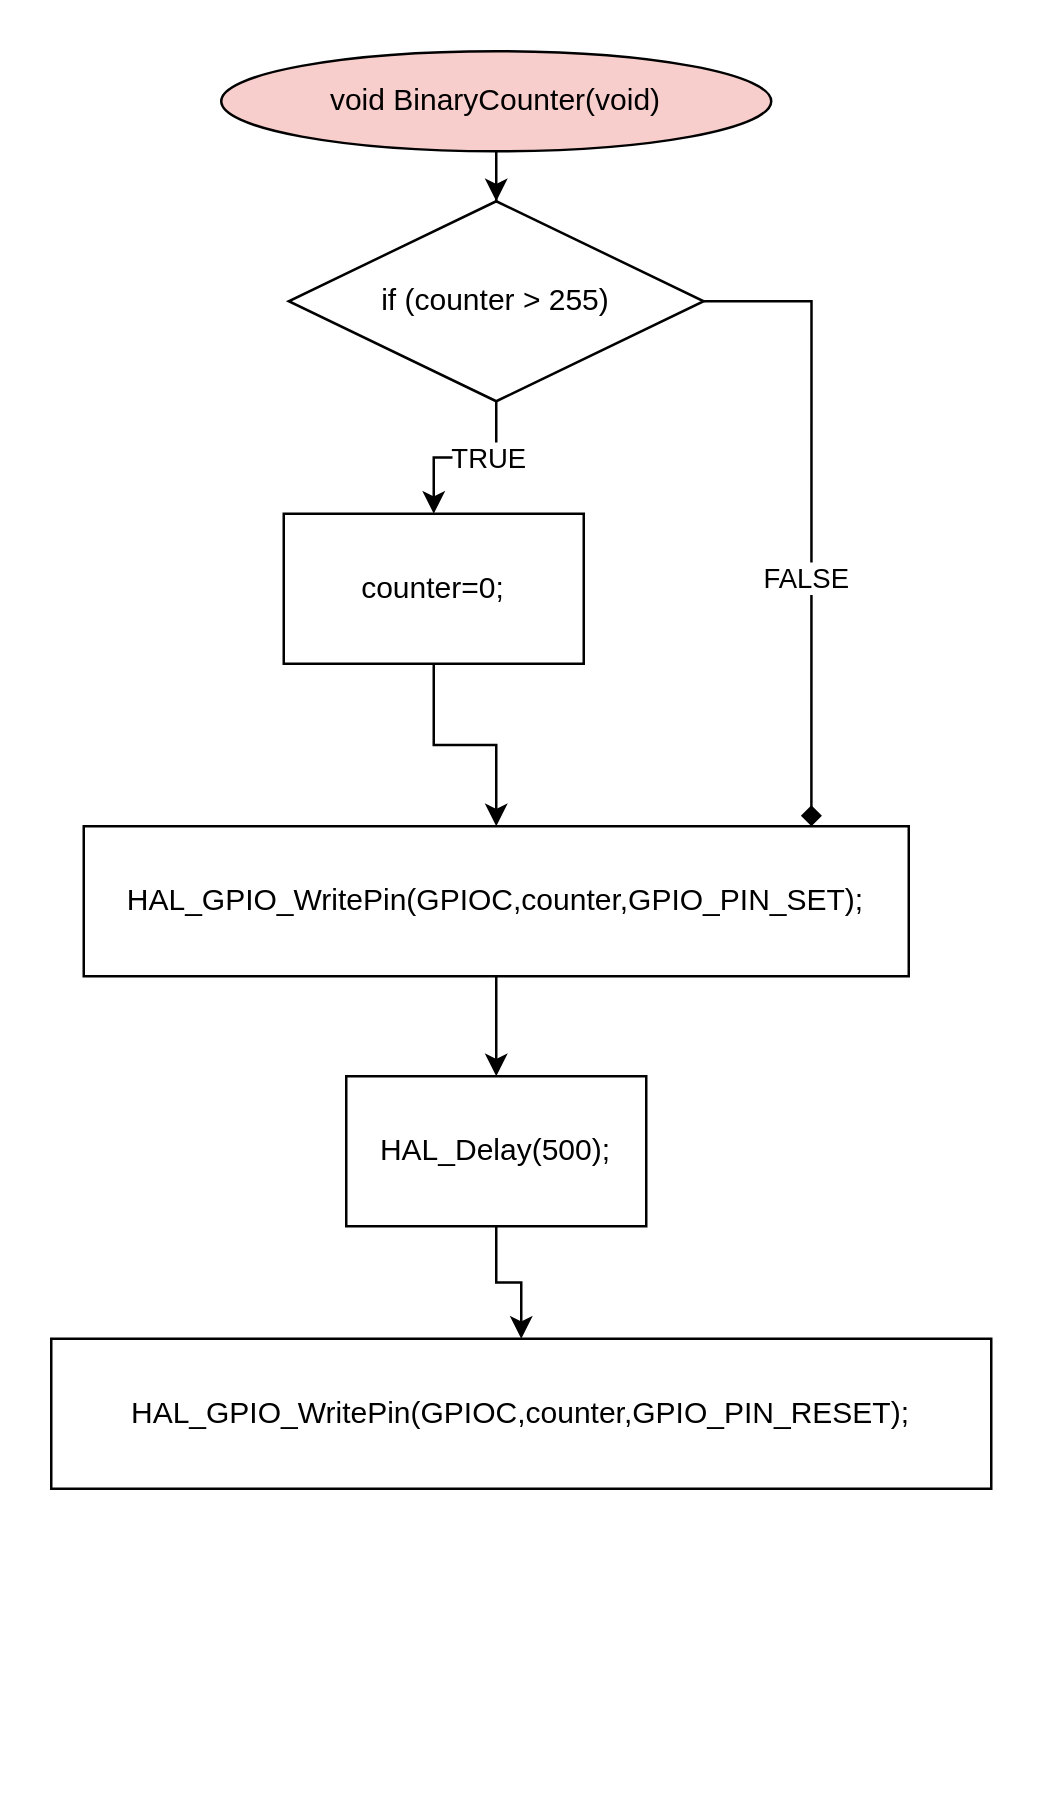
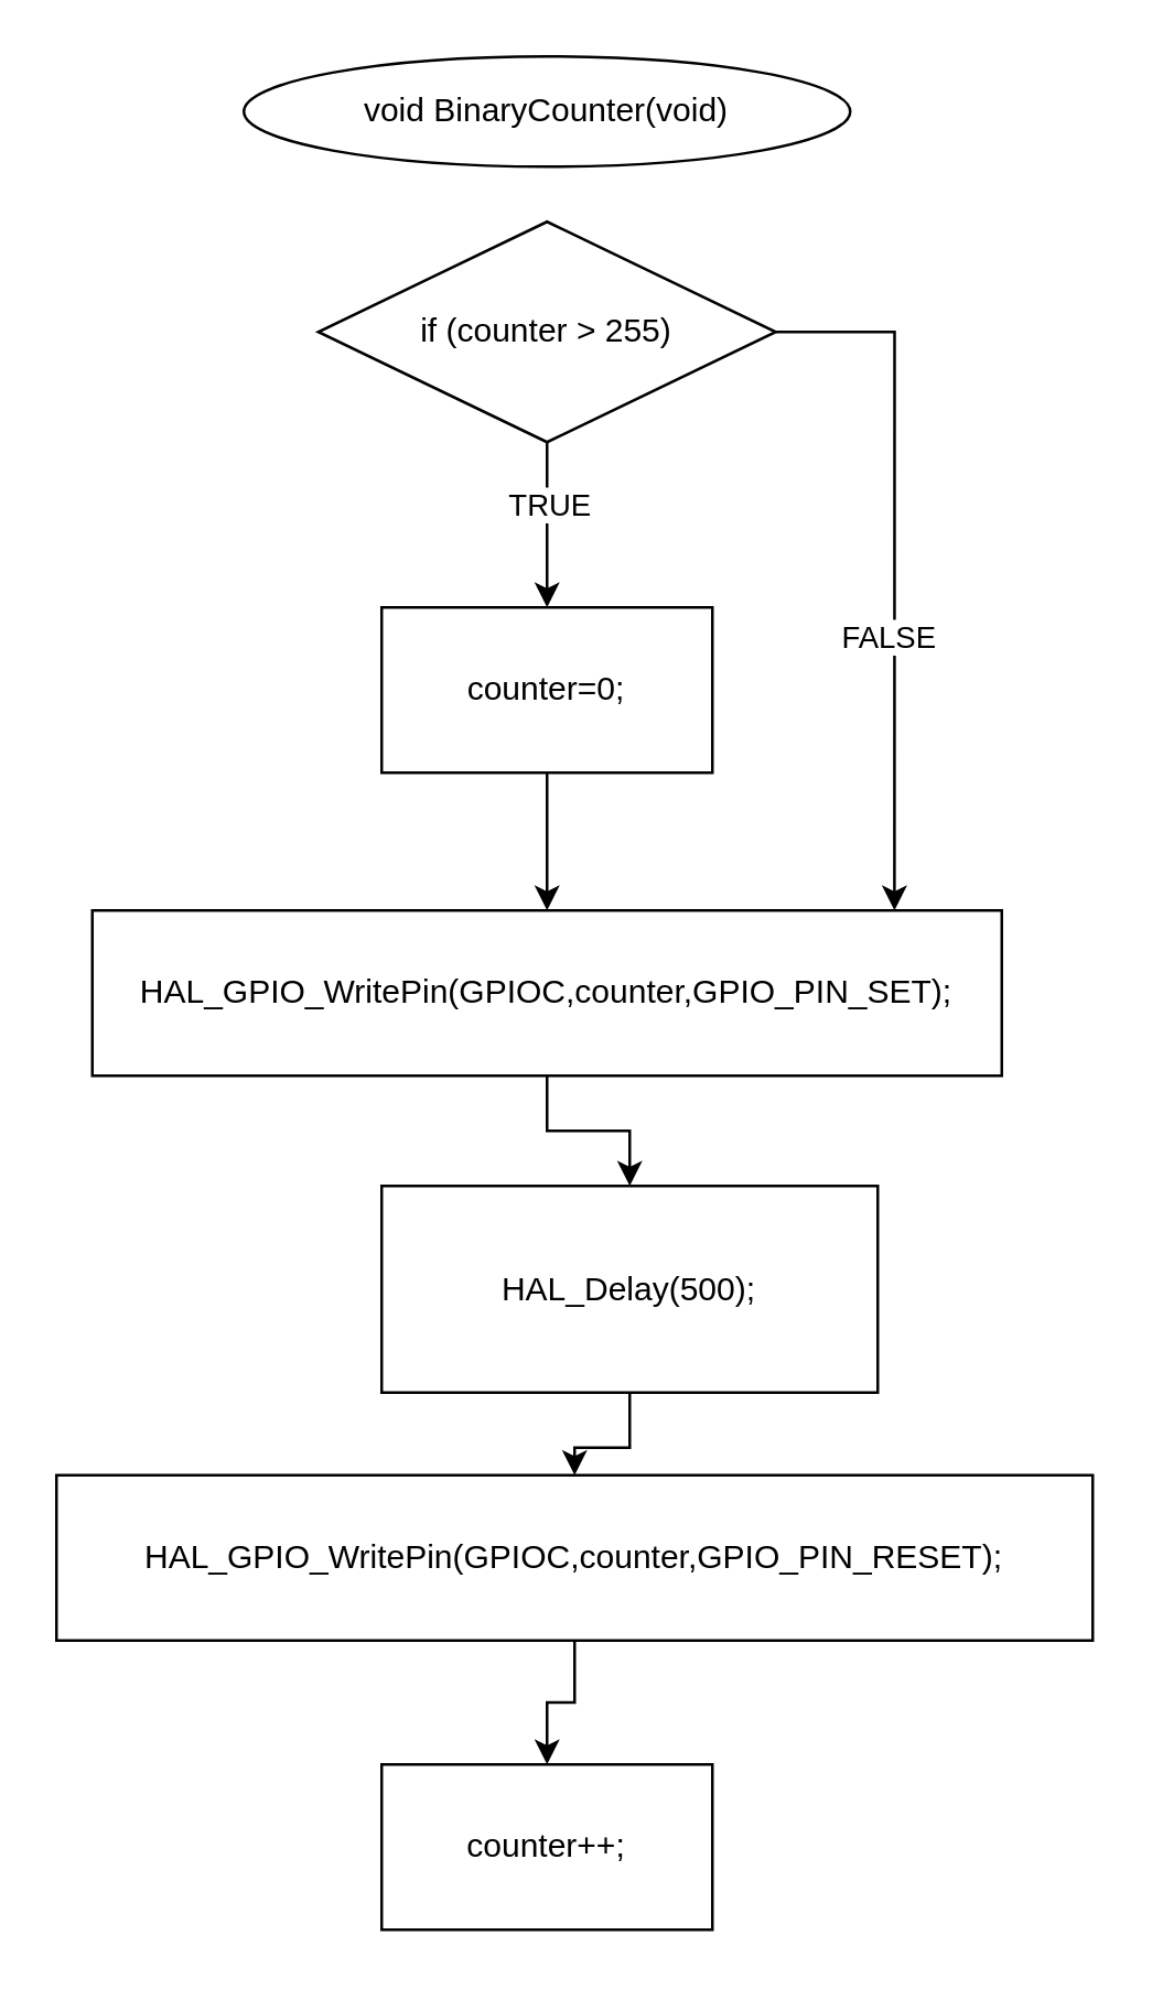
  <mxCell id="0" />
  <mxCell id="1" parent="0" />
- <mxCell id="2" style="edgeStyle=orthogonalEdgeStyle;rounded=0;orthogonalLoop=1;jettySize=auto;html=1;" edge="1" parent="1" source="3" target="15"><mxGeometry relative="1" as="geometry" /></mxCell>
- <mxCell id="3" value="void BinaryCounter(void)" style="ellipse;whiteSpace=wrap;html=1;fillColor=#f8cecc;" vertex="1" parent="1"><mxGeometry x="88" y="20" width="220" height="40" as="geometry" /></mxCell>
+ <mxCell id="3" value="void BinaryCounter(void)" style="ellipse;whiteSpace=wrap;html=1;" vertex="1" parent="1"><mxGeometry x="88" y="20" width="220" height="40" as="geometry" /></mxCell>
  <mxCell id="4" style="edgeStyle=orthogonalEdgeStyle;rounded=0;orthogonalLoop=1;jettySize=auto;html=1;entryX=0.5;entryY=0;entryDx=0;entryDy=0;" edge="1" parent="1" source="5" target="7"><mxGeometry relative="1" as="geometry" /></mxCell>
  <mxCell id="5" value="HAL_GPIO_WritePin(GPIOC,counter,GPIO_PIN_SET);" style="rounded=0;whiteSpace=wrap;html=1;" vertex="1" parent="1"><mxGeometry x="33" y="330" width="330" height="60" as="geometry" /></mxCell>
  <mxCell id="6" style="edgeStyle=orthogonalEdgeStyle;rounded=0;orthogonalLoop=1;jettySize=auto;html=1;" edge="1" parent="1" source="7" target="9"><mxGeometry relative="1" as="geometry" /></mxCell>
- <mxCell id="7" value="HAL_Delay(500);" style="rounded=0;whiteSpace=wrap;html=1;" vertex="1" parent="1"><mxGeometry x="138" y="430" width="120" height="60" as="geometry" /></mxCell>
+ <mxCell id="7" value="HAL_Delay(500);" style="rounded=0;whiteSpace=wrap;html=1;" vertex="1" parent="1"><mxGeometry x="138" y="430" width="180" height="75" as="geometry" /></mxCell>
+ <mxCell id="8" style="edgeStyle=orthogonalEdgeStyle;rounded=0;orthogonalLoop=1;jettySize=auto;html=1;entryX=0.5;entryY=0;entryDx=0;entryDy=0;" edge="1" parent="1" source="9" target="10"><mxGeometry relative="1" as="geometry" /></mxCell>
  <mxCell id="9" value="HAL_GPIO_WritePin(GPIOC,counter,GPIO_PIN_RESET);" style="rounded=0;whiteSpace=wrap;html=1;" vertex="1" parent="1"><mxGeometry x="20" y="535" width="376" height="60" as="geometry" /></mxCell>
+ <mxCell id="10" value="counter++;" style="rounded=0;whiteSpace=wrap;html=1;" vertex="1" parent="1"><mxGeometry x="138" y="640" width="120" height="60" as="geometry" /></mxCell>
  <mxCell id="11" style="edgeStyle=orthogonalEdgeStyle;rounded=0;orthogonalLoop=1;jettySize=auto;html=1;" edge="1" parent="1" source="15" target="17"><mxGeometry relative="1" as="geometry"><mxPoint x="198" y="190" as="targetPoint" /></mxGeometry></mxCell>
  <mxCell id="12" value="TRUE" style="edgeLabel;html=1;align=center;verticalAlign=middle;resizable=0;points=[];" vertex="1" connectable="0" parent="11"><mxGeometry x="-0.263" relative="1" as="geometry"><mxPoint as="offset" /></mxGeometry></mxCell>
- <mxCell id="13" style="edgeStyle=orthogonalEdgeStyle;rounded=0;orthogonalLoop=1;jettySize=auto;html=1;entryX=0.882;entryY=0;entryDx=0;entryDy=0;entryPerimeter=0;endArrow=diamond;" edge="1" parent="1" source="15" target="5"><mxGeometry relative="1" as="geometry"><Array as="points"><mxPoint x="324" y="120" /></Array></mxGeometry></mxCell>
+ <mxCell id="13" style="edgeStyle=orthogonalEdgeStyle;rounded=0;orthogonalLoop=1;jettySize=auto;html=1;entryX=0.882;entryY=0;entryDx=0;entryDy=0;entryPerimeter=0;" edge="1" parent="1" source="15" target="5"><mxGeometry relative="1" as="geometry"><Array as="points"><mxPoint x="324" y="120" /></Array></mxGeometry></mxCell>
  <mxCell id="14" value="FALSE" style="edgeLabel;html=1;align=center;verticalAlign=middle;resizable=0;points=[];" vertex="1" connectable="0" parent="13"><mxGeometry x="0.22" y="-3" relative="1" as="geometry"><mxPoint as="offset" /></mxGeometry></mxCell>
  <mxCell id="15" value="if (counter &amp;gt; 255)" style="rhombus;whiteSpace=wrap;html=1;" vertex="1" parent="1"><mxGeometry x="115" y="80" width="166" height="80" as="geometry" /></mxCell>
  <mxCell id="16" style="edgeStyle=orthogonalEdgeStyle;rounded=0;orthogonalLoop=1;jettySize=auto;html=1;entryX=0.5;entryY=0;entryDx=0;entryDy=0;" edge="1" parent="1" source="17" target="5"><mxGeometry relative="1" as="geometry"><mxPoint x="198" y="320" as="targetPoint" /></mxGeometry></mxCell>
- <mxCell id="17" value="counter=0;" style="rounded=0;whiteSpace=wrap;html=1;" vertex="1" parent="1"><mxGeometry x="113" y="205" width="120" height="60" as="geometry" /></mxCell>
+ <mxCell id="17" value="counter=0;" style="rounded=0;whiteSpace=wrap;html=1;" vertex="1" parent="1"><mxGeometry x="138" y="220" width="120" height="60" as="geometry" /></mxCell>
